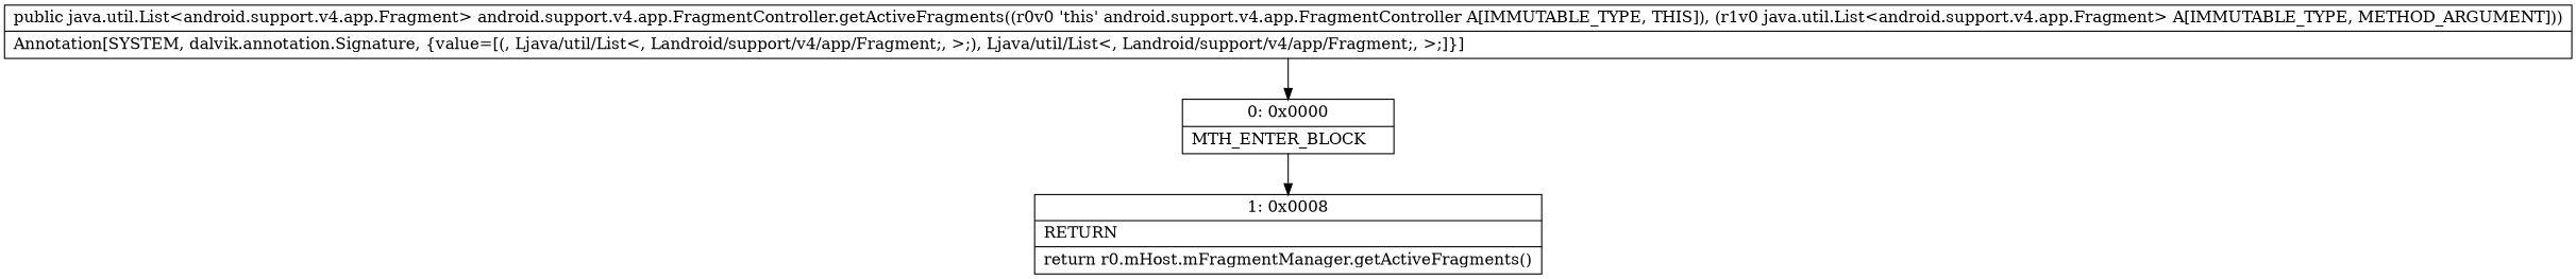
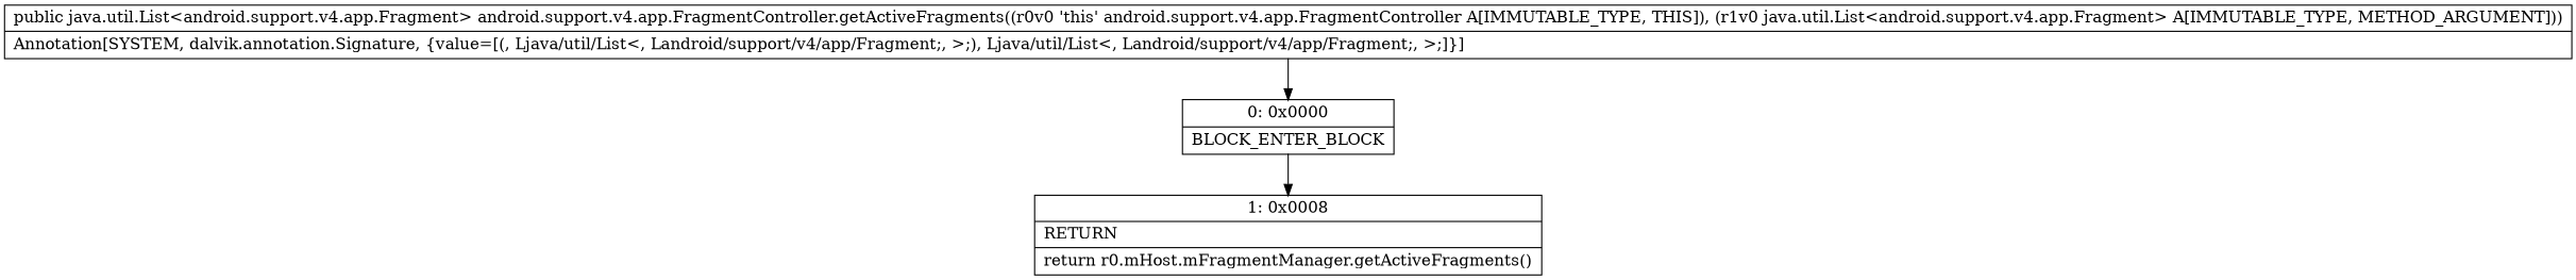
  digraph {
    node [shape=record]
-   n1 [label="{0\:\ 0x0000|MTH_ENTER_BLOCK\l}"]
+   n1 [label="{0\:\ 0x0000|BLOCK_ENTER_BLOCK\l}"]
    n2 [label="{1\:\ 0x0008|RETURN\l|return r0.mHost.mFragmentManager.getActiveFragments()\l}"]
    n3 [label="{public java.util.List\<android.support.v4.app.Fragment\> android.support.v4.app.FragmentController.getActiveFragments((r0v0 'this' android.support.v4.app.FragmentController A[IMMUTABLE_TYPE, THIS]), (r1v0 java.util.List\<android.support.v4.app.Fragment\> A[IMMUTABLE_TYPE, METHOD_ARGUMENT]))  | Annotation[SYSTEM, dalvik.annotation.Signature, \{value=[(, Ljava\/util\/List\<, Landroid\/support\/v4\/app\/Fragment;, \>;), Ljava\/util\/List\<, Landroid\/support\/v4\/app\/Fragment;, \>;]\}]\l}"]
    n1 -> n2
    n3 -> n1
  }
